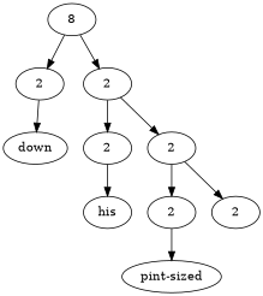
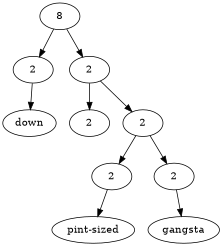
  digraph {
    n1 [label=8]
    n2 [label=2]
    n3 [label=2]
    n4 [label=down]
    n5 [label=2]
    n6 [label=2]
-   n7 [label=his]
    n8 [label=2]
    n9 [label=2]
    n10 [label="pint-sized"]
+   n11 [label=gangsta]
    n1 -> n2
    n1 -> n3
    n2 -> n4
    n3 -> n5
    n3 -> n6
-   n5 -> n7
    n6 -> n8
    n6 -> n9
    n8 -> n10
+   n9 -> n11
  }
